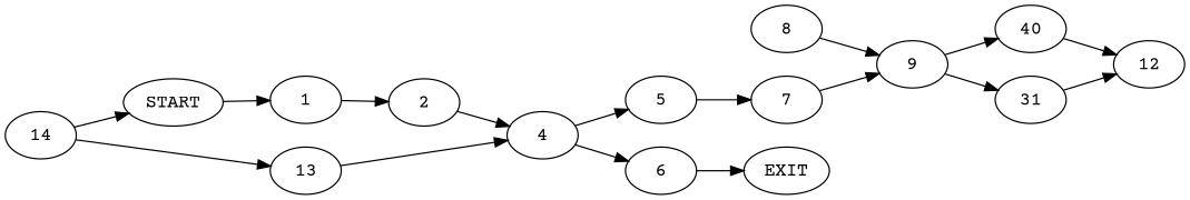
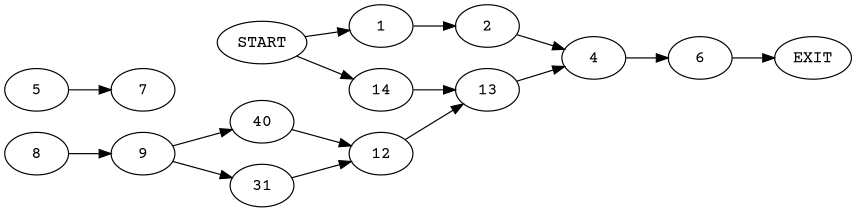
  digraph {
    fontname="Courier Prime"
    rankdir=LR
    node [fontname="Courier Prime"]
    edge [fontname="Courier Prime"]
    n1 [label=START]
    1
    14
    2
    13
    n6 [label=EXIT]
    4
    5
    6
    7
    9
    8
    n13 [label=40]
    n14 [label=31]
    12
    n1 -> 1
-   14 -> n1
+   n1 -> 14
    1 -> 2
    14 -> 13
    2 -> 4
    13 -> 4
-   4 -> 5
    4 -> 6
    5 -> 7
    6 -> n6
-   7 -> 9
    9 -> n13
    9 -> n14
    8 -> 9
    n13 -> 12
    n14 -> 12
+   12 -> 13
  }
